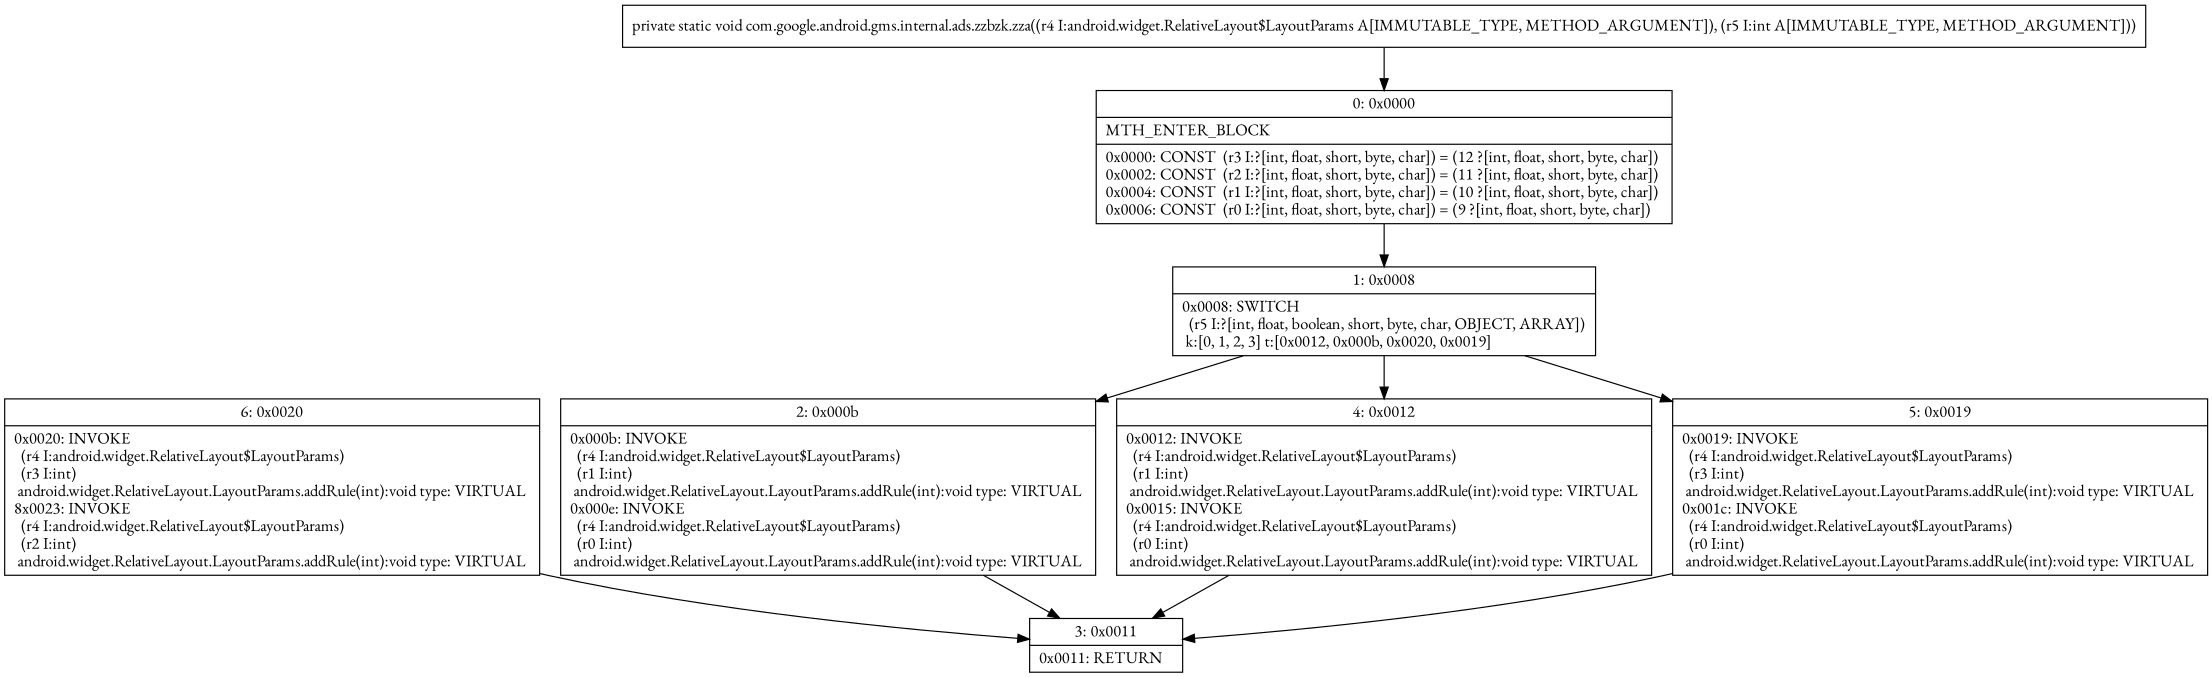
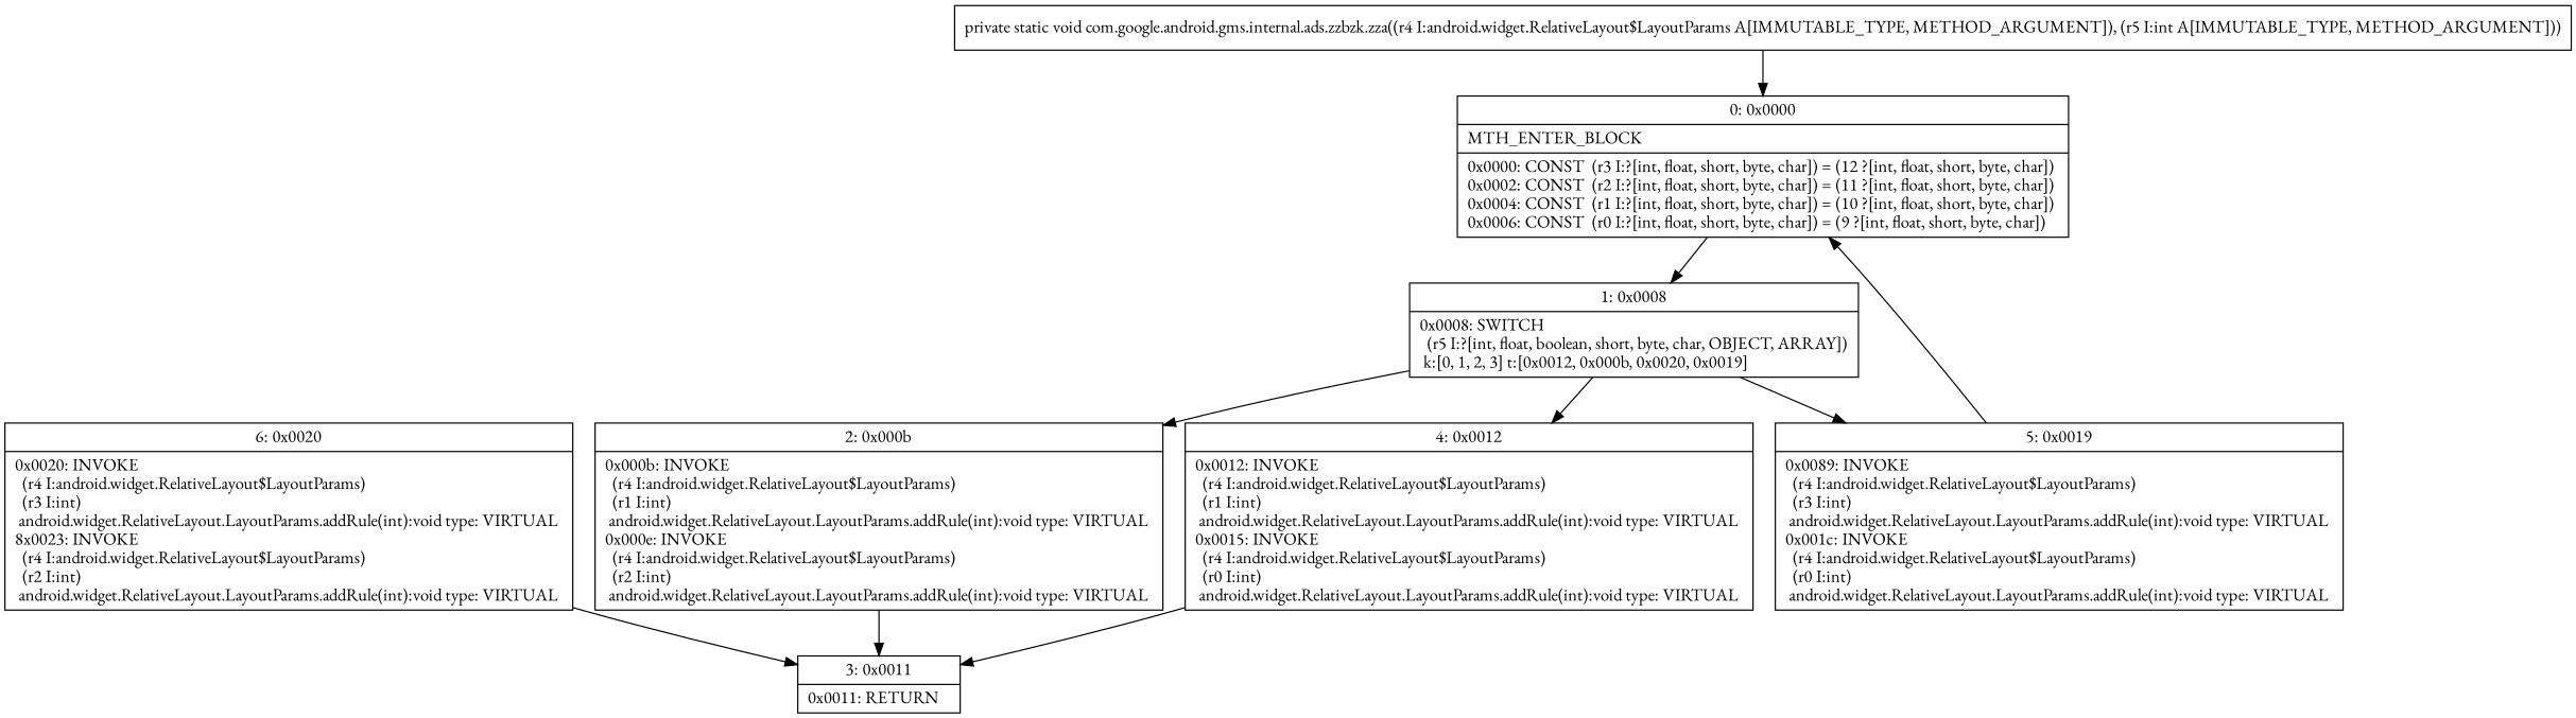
  digraph {
    fontname="EB Garamond"
    node [fontname="EB Garamond" shape=record]
    edge [fontname="EB Garamond"]
    n1 [label="{0\:\ 0x0000|MTH_ENTER_BLOCK\l|0x0000: CONST  (r3 I:?[int, float, short, byte, char]) = (12 ?[int, float, short, byte, char]) \l0x0002: CONST  (r2 I:?[int, float, short, byte, char]) = (11 ?[int, float, short, byte, char]) \l0x0004: CONST  (r1 I:?[int, float, short, byte, char]) = (10 ?[int, float, short, byte, char]) \l0x0006: CONST  (r0 I:?[int, float, short, byte, char]) = (9 ?[int, float, short, byte, char]) \l}"]
    n2 [label="{1\:\ 0x0008|0x0008: SWITCH  \l  (r5 I:?[int, float, boolean, short, byte, char, OBJECT, ARRAY])\l k:[0, 1, 2, 3] t:[0x0012, 0x000b, 0x0020, 0x0019] \l}"]
-   n3 [label="{2\:\ 0x000b|0x000b: INVOKE  \l  (r4 I:android.widget.RelativeLayout$LayoutParams)\l  (r1 I:int)\l android.widget.RelativeLayout.LayoutParams.addRule(int):void type: VIRTUAL \l0x000e: INVOKE  \l  (r4 I:android.widget.RelativeLayout$LayoutParams)\l  (r0 I:int)\l android.widget.RelativeLayout.LayoutParams.addRule(int):void type: VIRTUAL \l}"]
+   n3 [label="{2\:\ 0x000b|0x000b: INVOKE  \l  (r4 I:android.widget.RelativeLayout$LayoutParams)\l  (r1 I:int)\l android.widget.RelativeLayout.LayoutParams.addRule(int):void type: VIRTUAL \l0x000e: INVOKE  \l  (r4 I:android.widget.RelativeLayout$LayoutParams)\l  (r2 I:int)\l android.widget.RelativeLayout.LayoutParams.addRule(int):void type: VIRTUAL \l}"]
    n4 [label="{4\:\ 0x0012|0x0012: INVOKE  \l  (r4 I:android.widget.RelativeLayout$LayoutParams)\l  (r1 I:int)\l android.widget.RelativeLayout.LayoutParams.addRule(int):void type: VIRTUAL \l0x0015: INVOKE  \l  (r4 I:android.widget.RelativeLayout$LayoutParams)\l  (r0 I:int)\l android.widget.RelativeLayout.LayoutParams.addRule(int):void type: VIRTUAL \l}"]
-   n5 [label="{5\:\ 0x0019|0x0019: INVOKE  \l  (r4 I:android.widget.RelativeLayout$LayoutParams)\l  (r3 I:int)\l android.widget.RelativeLayout.LayoutParams.addRule(int):void type: VIRTUAL \l0x001c: INVOKE  \l  (r4 I:android.widget.RelativeLayout$LayoutParams)\l  (r0 I:int)\l android.widget.RelativeLayout.LayoutParams.addRule(int):void type: VIRTUAL \l}"]
+   n5 [label="{5\:\ 0x0019|0x0089: INVOKE  \l  (r4 I:android.widget.RelativeLayout$LayoutParams)\l  (r3 I:int)\l android.widget.RelativeLayout.LayoutParams.addRule(int):void type: VIRTUAL \l0x001c: INVOKE  \l  (r4 I:android.widget.RelativeLayout$LayoutParams)\l  (r0 I:int)\l android.widget.RelativeLayout.LayoutParams.addRule(int):void type: VIRTUAL \l}"]
    n6 [label="{3\:\ 0x0011|0x0011: RETURN   \l}"]
    n7 [label="{6\:\ 0x0020|0x0020: INVOKE  \l  (r4 I:android.widget.RelativeLayout$LayoutParams)\l  (r3 I:int)\l android.widget.RelativeLayout.LayoutParams.addRule(int):void type: VIRTUAL \l8x0023: INVOKE  \l  (r4 I:android.widget.RelativeLayout$LayoutParams)\l  (r2 I:int)\l android.widget.RelativeLayout.LayoutParams.addRule(int):void type: VIRTUAL \l}"]
    n8 [label="{private static void com.google.android.gms.internal.ads.zzbzk.zza((r4 I:android.widget.RelativeLayout$LayoutParams A[IMMUTABLE_TYPE, METHOD_ARGUMENT]), (r5 I:int A[IMMUTABLE_TYPE, METHOD_ARGUMENT])) }"]
    n1 -> n2
    n2 -> n3
    n2 -> n4
    n2 -> n5
    n3 -> n6
    n4 -> n6
-   n5 -> n6
+   n5 -> n1
    n7 -> n6
    n8 -> n1
  }
